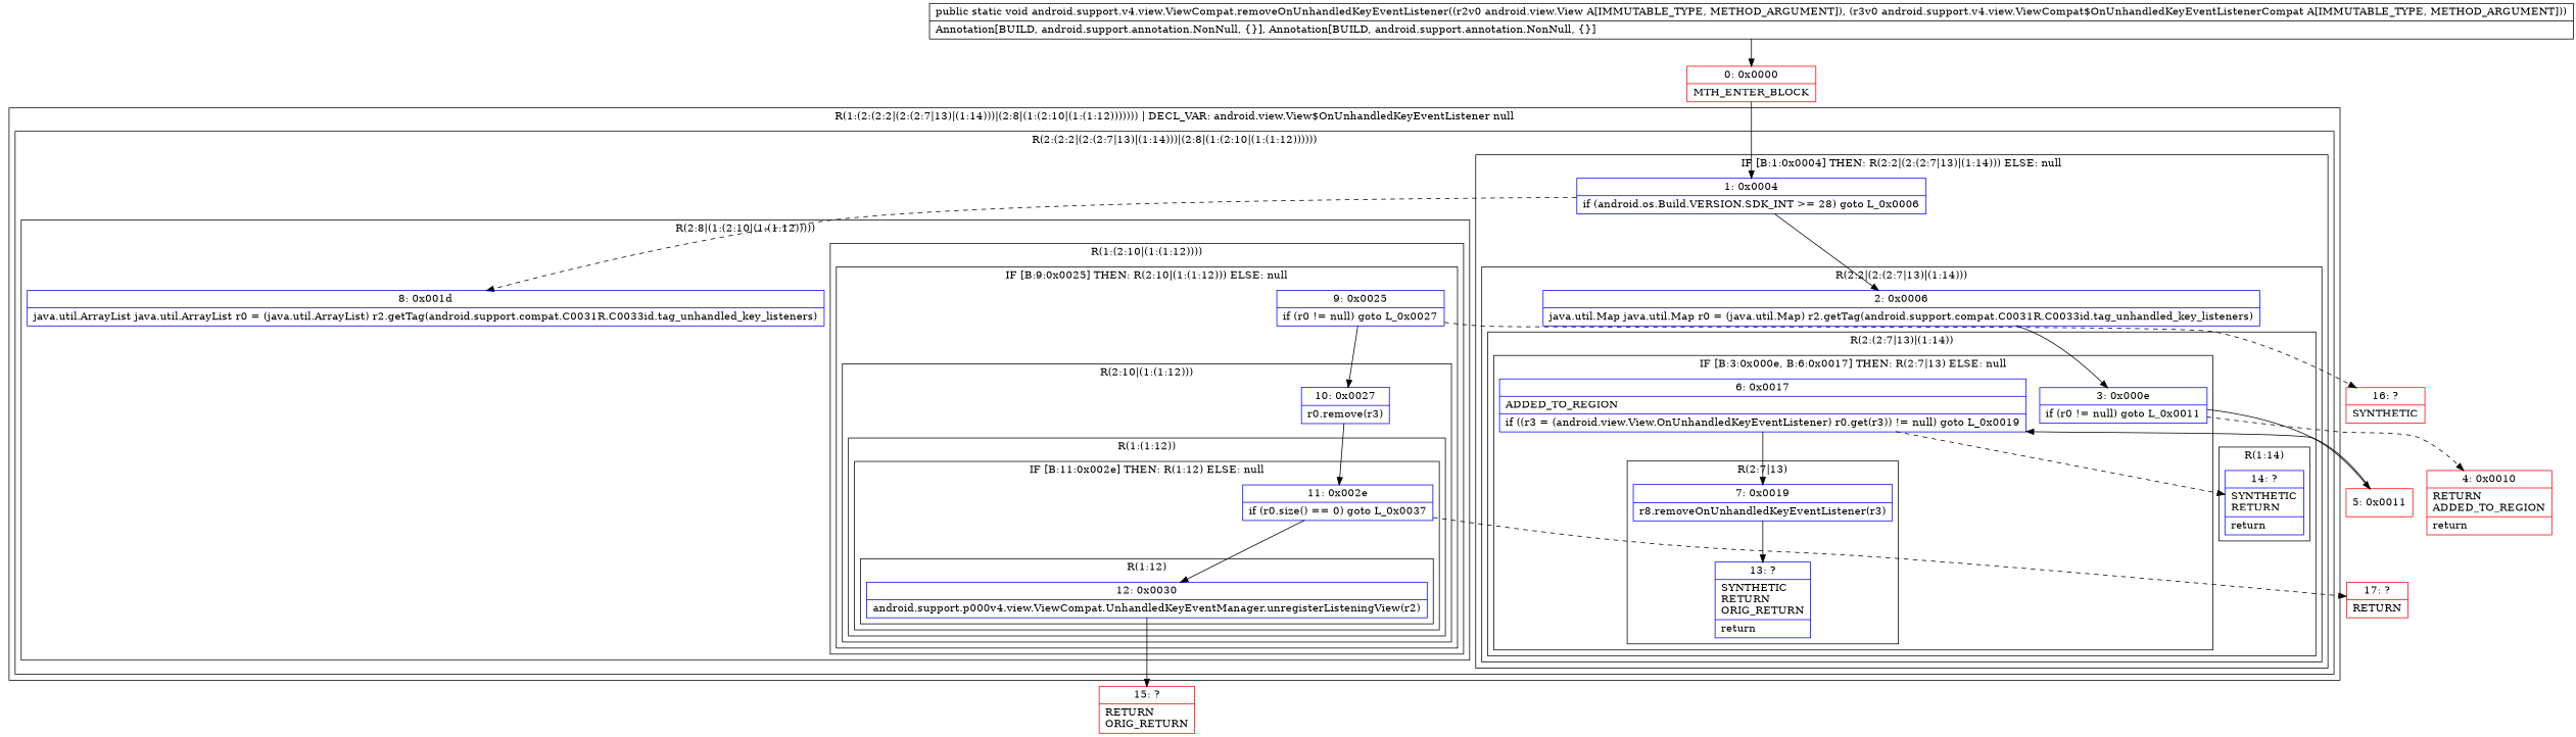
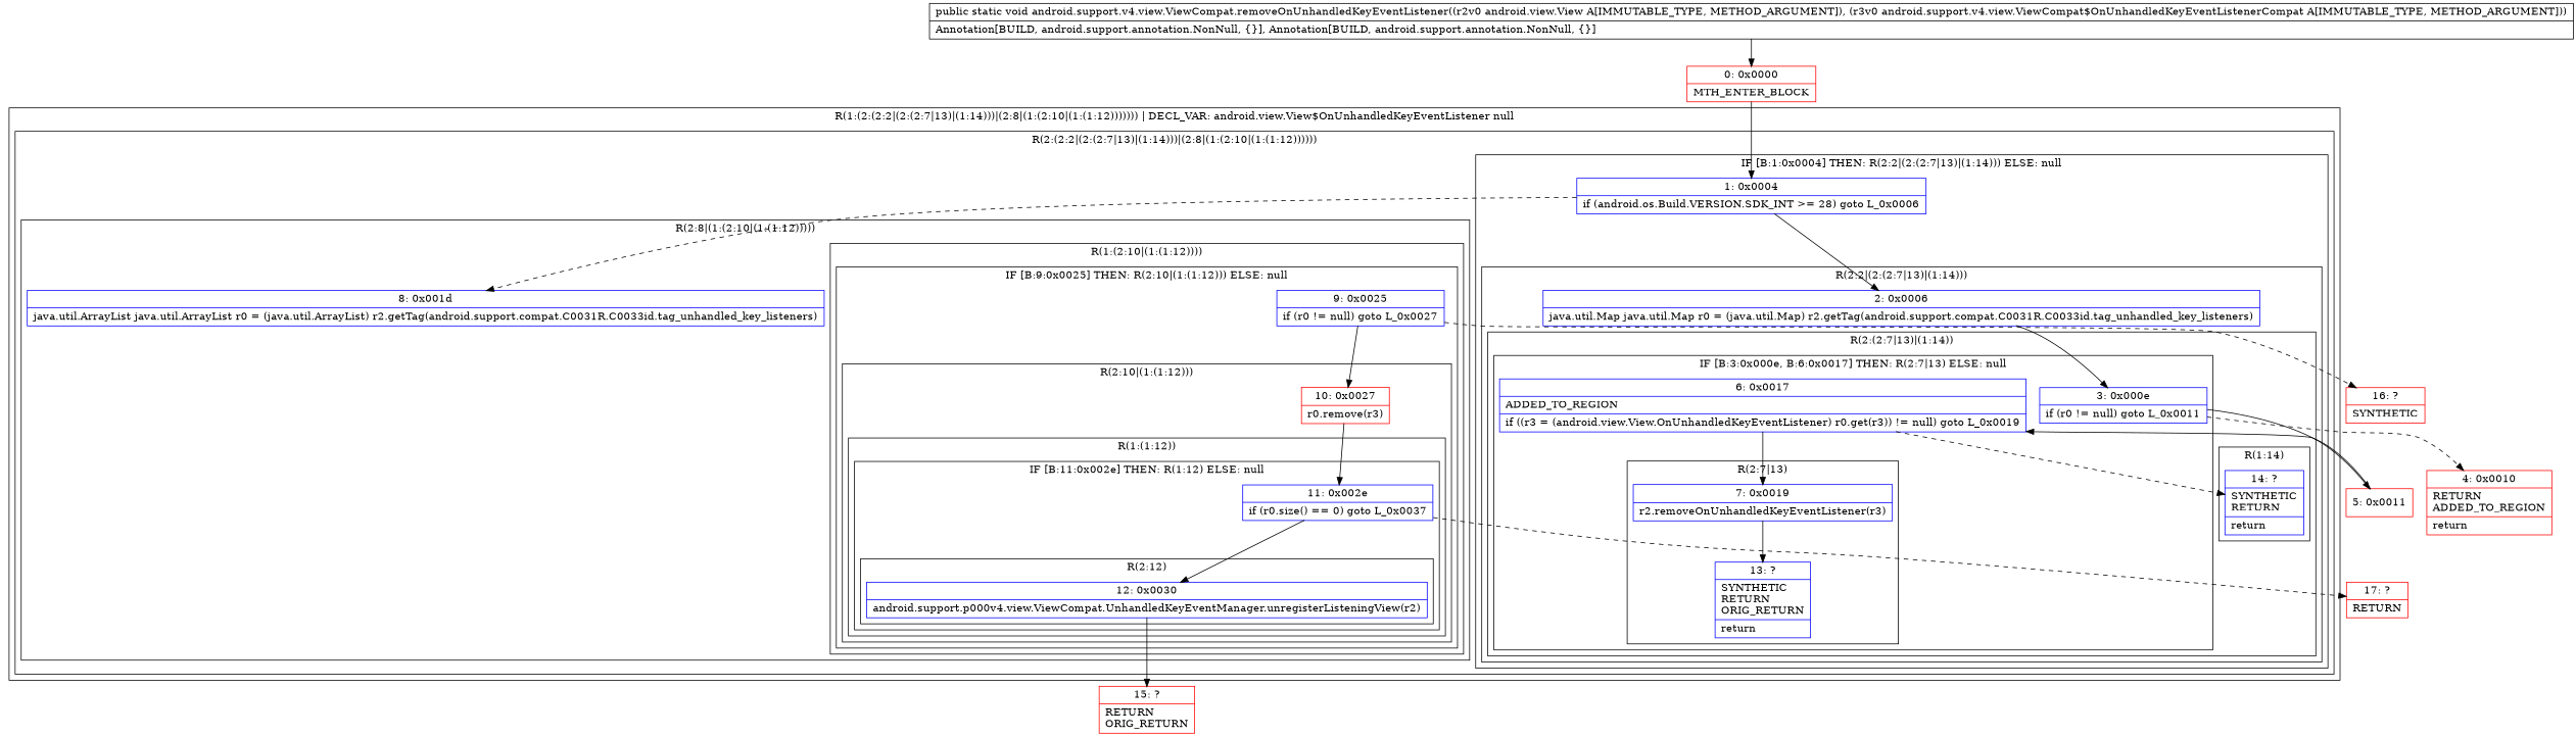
  digraph {
    node [color=blue shape=record]
-   n1 [label="{7\:\ 0x0019|r8.removeOnUnhandledKeyEventListener(r3)\l}"]
+   n1 [label="{7\:\ 0x0019|r2.removeOnUnhandledKeyEventListener(r3)\l}"]
    n2 [label="{13\:\ ?|SYNTHETIC\lRETURN\lORIG_RETURN\l|return\l}"]
    n3 [label="{3\:\ 0x000e|if (r0 != null) goto L_0x0011\l}"]
    n4 [label="{6\:\ 0x0017|ADDED_TO_REGION\l|if ((r3 = (android.view.View.OnUnhandledKeyEventListener) r0.get(r3)) != null) goto L_0x0019\l}"]
    n5 [label="{14\:\ ?|SYNTHETIC\lRETURN\l|return\l}"]
    n6 [label="{2\:\ 0x0006|java.util.Map java.util.Map r0 = (java.util.Map) r2.getTag(android.support.compat.C0031R.C0033id.tag_unhandled_key_listeners)\l}"]
    n7 [label="{1\:\ 0x0004|if (android.os.Build.VERSION.SDK_INT \>= 28) goto L_0x0006\l}"]
    n8 [label="{12\:\ 0x0030|android.support.p000v4.view.ViewCompat.UnhandledKeyEventManager.unregisterListeningView(r2)\l}"]
    n9 [label="{11\:\ 0x002e|if (r0.size() == 0) goto L_0x0037\l}"]
-   n10 [label="{10\:\ 0x0027|r0.remove(r3)\l}"]
+   n10 [color=red label="{10\:\ 0x0027|r0.remove(r3)\l}"]
    n11 [label="{9\:\ 0x0025|if (r0 != null) goto L_0x0027\l}"]
    n12 [label="{8\:\ 0x001d|java.util.ArrayList java.util.ArrayList r0 = (java.util.ArrayList) r2.getTag(android.support.compat.C0031R.C0033id.tag_unhandled_key_listeners)\l}"]
    n13 [color=red label="{4\:\ 0x0010|RETURN\lADDED_TO_REGION\l|return\l}"]
    n14 [color=red label="{5\:\ 0x0011}"]
    n15 [color=red label="{15\:\ ?|RETURN\lORIG_RETURN\l}"]
    n16 [color=red label="{17\:\ ?|RETURN\l}"]
    n17 [color=red label="{16\:\ ?|SYNTHETIC\l}"]
    n18 [color=red label="{0\:\ 0x0000|MTH_ENTER_BLOCK\l}"]
    n19 [label="{public static void android.support.v4.view.ViewCompat.removeOnUnhandledKeyEventListener((r2v0 android.view.View A[IMMUTABLE_TYPE, METHOD_ARGUMENT]), (r3v0 android.support.v4.view.ViewCompat$OnUnhandledKeyEventListenerCompat A[IMMUTABLE_TYPE, METHOD_ARGUMENT]))  | Annotation[BUILD, android.support.annotation.NonNull, \{\}], Annotation[BUILD, android.support.annotation.NonNull, \{\}]\l}" color=""]
    subgraph cluster_1 {
      label="R(1:(2:(2:2|(2:(2:7|13)|(1:14)))|(2:8|(1:(2:10|(1:(1:12))))))) | DECL_VAR: android.view.View$OnUnhandledKeyEventListener null\l"
      subgraph cluster_2 {
        label="R(2:(2:2|(2:(2:7|13)|(1:14)))|(2:8|(1:(2:10|(1:(1:12))))))"
        subgraph cluster_3 {
          label="IF [B:1:0x0004] THEN: R(2:2|(2:(2:7|13)|(1:14))) ELSE: null"
          n7
          subgraph cluster_4 {
            label="R(2:2|(2:(2:7|13)|(1:14)))"
            n6
            subgraph cluster_5 {
              label="R(2:(2:7|13)|(1:14))"
              subgraph cluster_6 {
                label="IF [B:3:0x000e, B:6:0x0017] THEN: R(2:7|13) ELSE: null"
                n3
                n4
                subgraph cluster_7 {
                  label="R(2:7|13)"
                  n1
                  n2
                }
              }
              subgraph cluster_8 {
                label="R(1:14)"
                n5
              }
            }
          }
        }
        subgraph cluster_9 {
          label="R(2:8|(1:(2:10|(1:(1:12)))))"
          n12
          subgraph cluster_10 {
            label="R(1:(2:10|(1:(1:12))))"
            subgraph cluster_11 {
              label="IF [B:9:0x0025] THEN: R(2:10|(1:(1:12))) ELSE: null"
              n11
              subgraph cluster_12 {
                label="R(2:10|(1:(1:12)))"
                n10
                subgraph cluster_13 {
                  label="R(1:(1:12))"
                  subgraph cluster_14 {
                    label="IF [B:11:0x002e] THEN: R(1:12) ELSE: null"
                    n9
                    subgraph cluster_15 {
-                     label="R(1:12)"
+                     label="R(2:12)"
                      n8
                    }
                  }
                }
              }
            }
          }
        }
      }
    }
    n1 -> n2
    n3 -> n13 [style=dashed]
    n3 -> n14
    n4 -> n1
    n4 -> n5 [style=dashed]
    n6 -> n3
    n7 -> n6
    n7 -> n12 [style=dashed]
    n8 -> n15
    n9 -> n8
    n9 -> n16 [style=dashed]
    n10 -> n9
    n11 -> n10
    n11 -> n17 [style=dashed]
    n14 -> n4
    n18 -> n7
    n19 -> n18
  }
